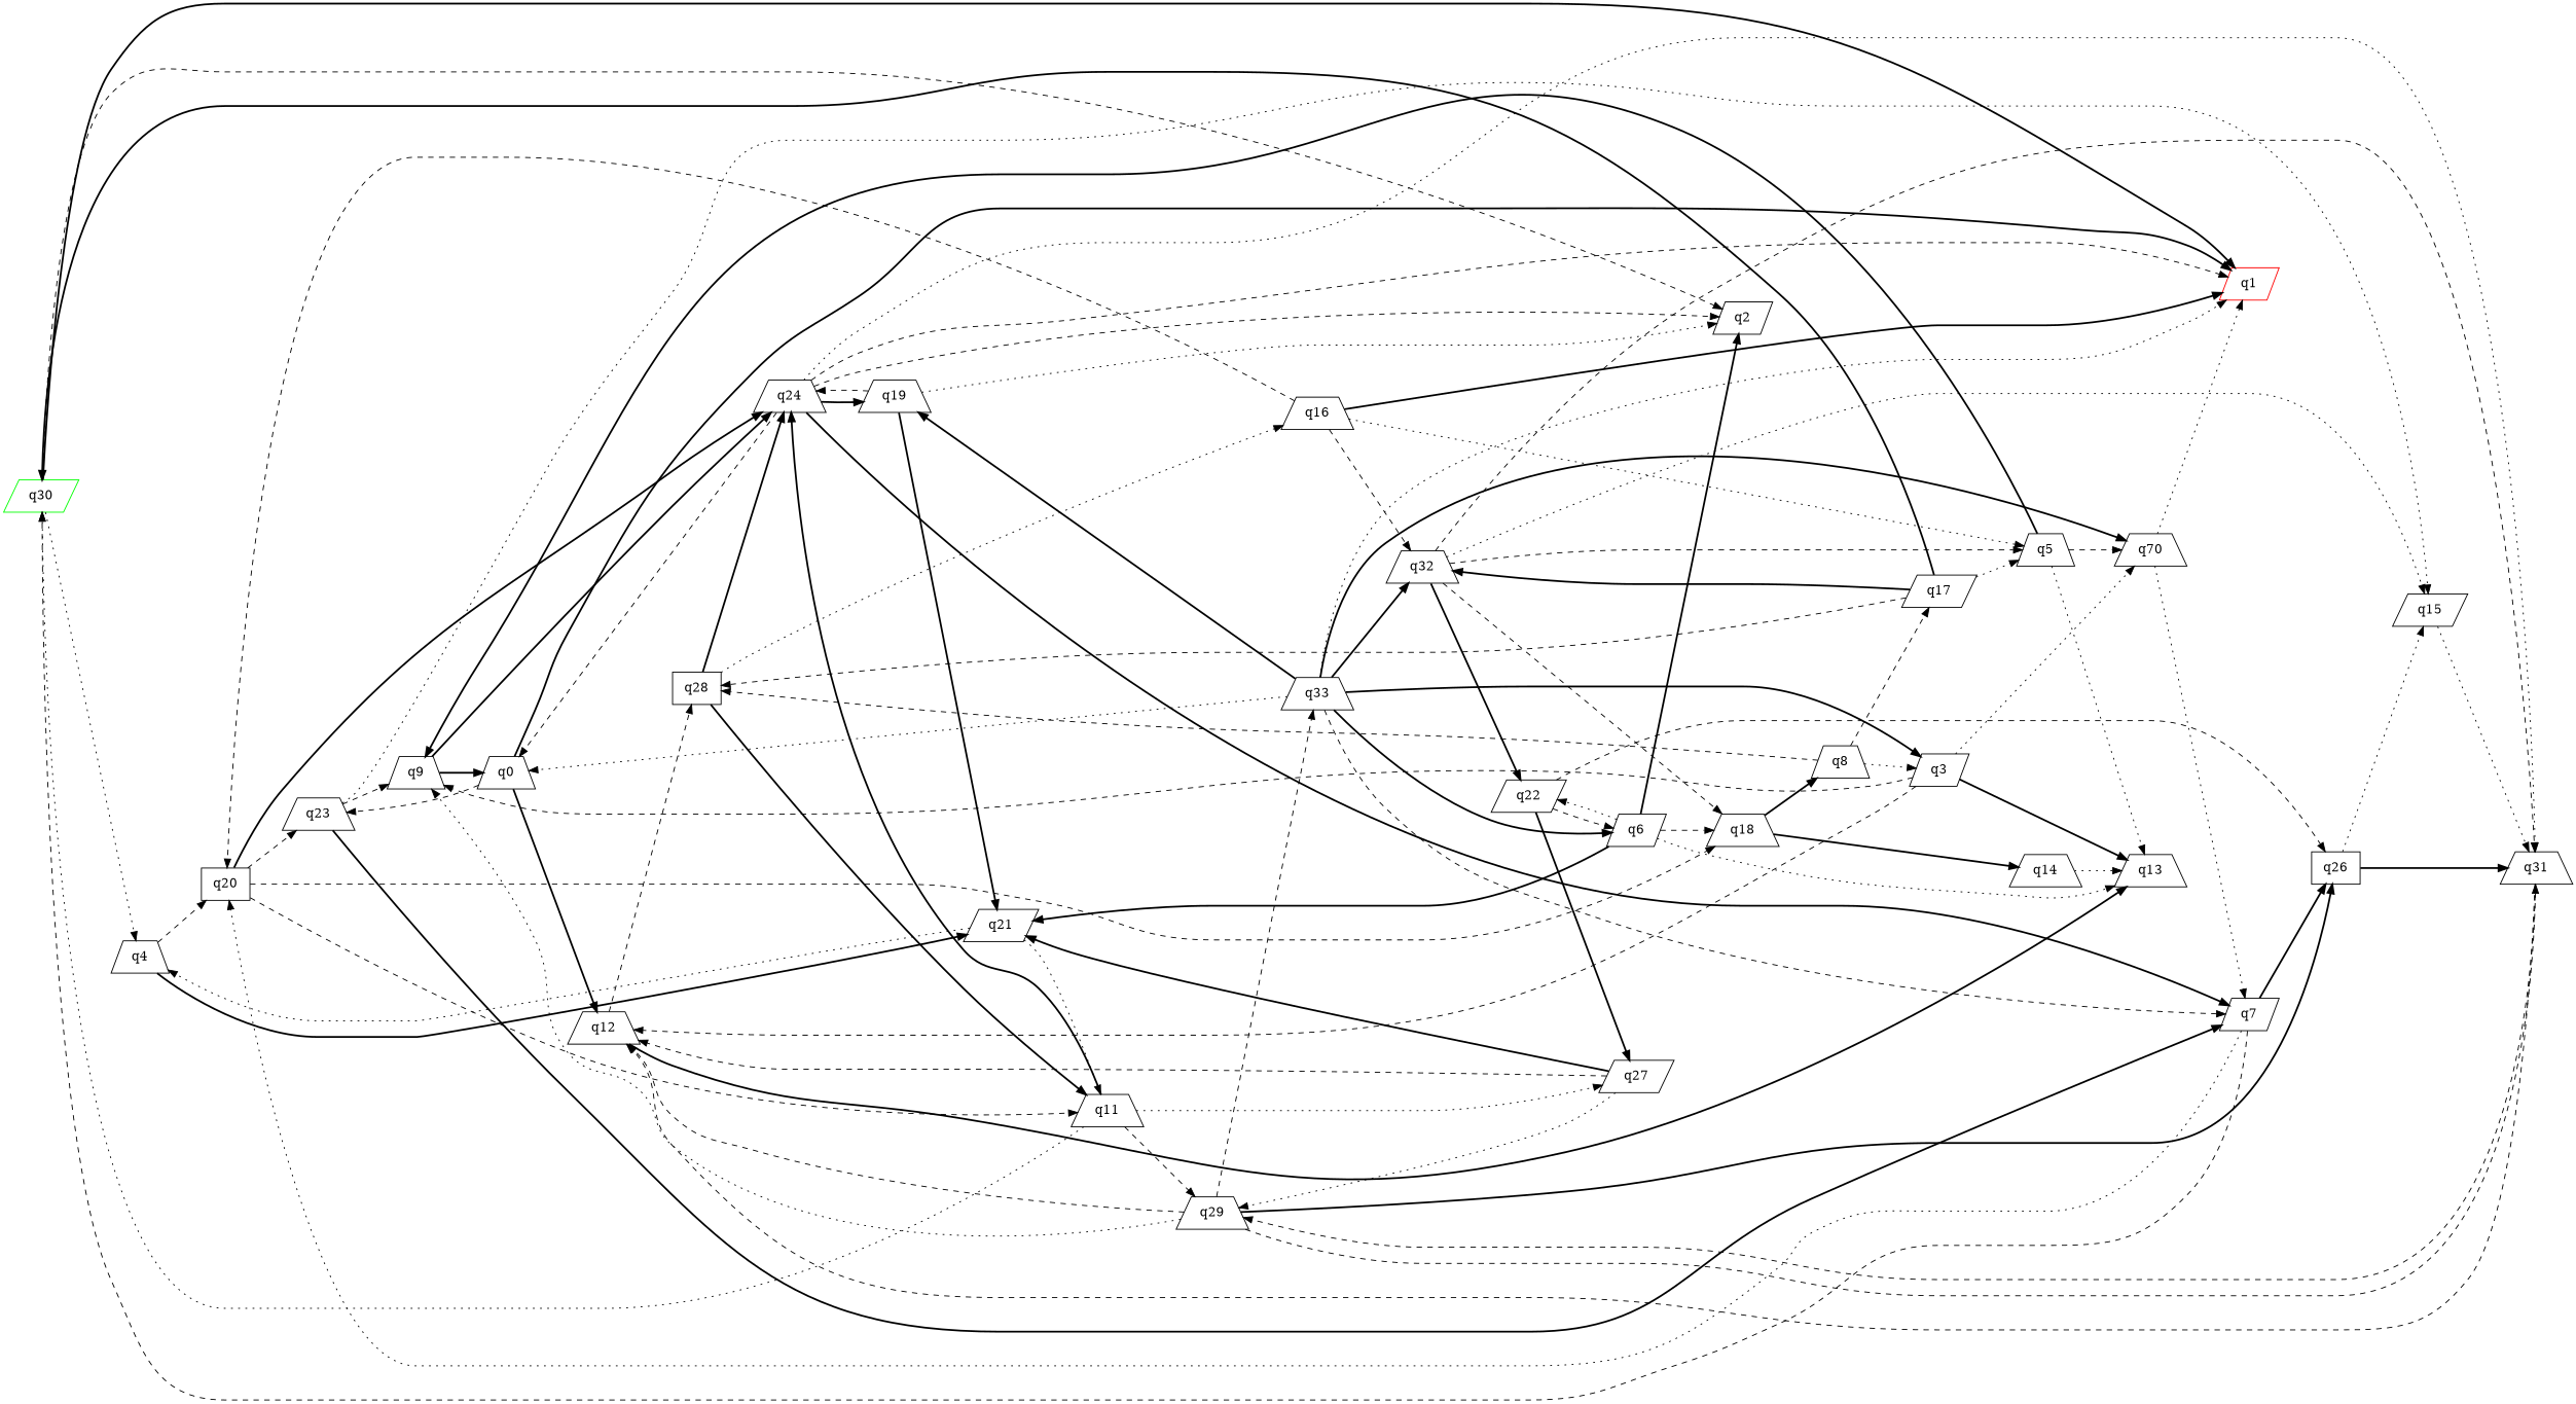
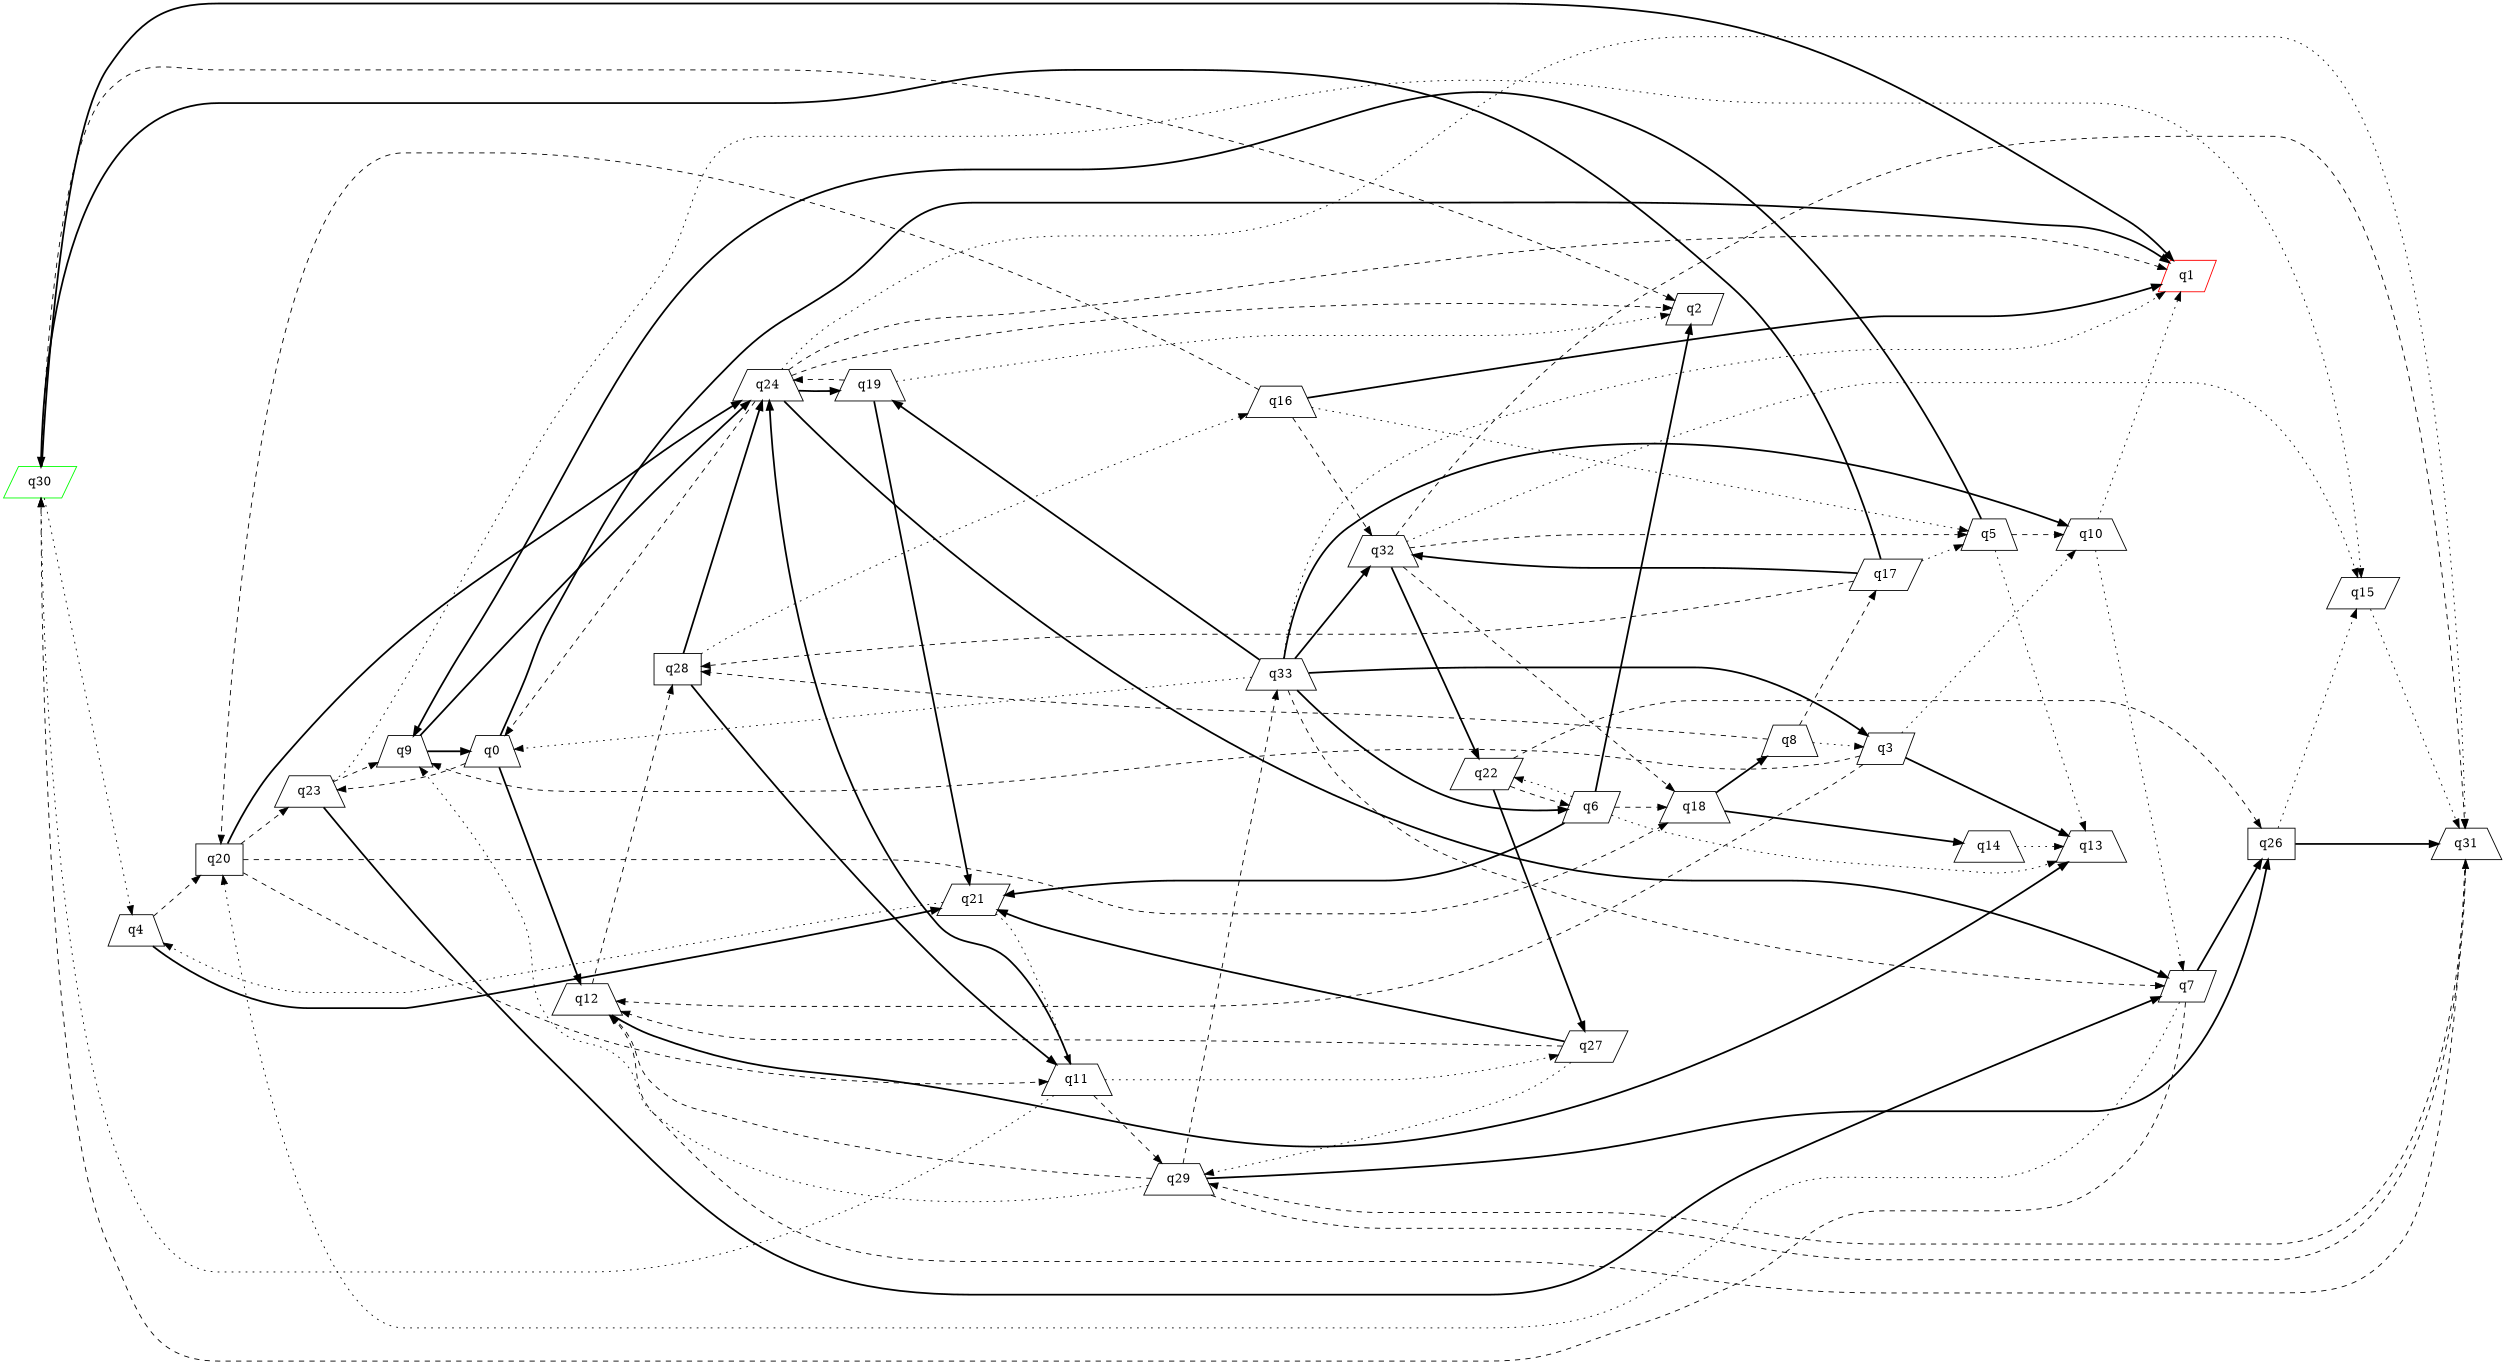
  digraph {
    rankdir=LR
    node [shape=trapezium]
    edge [style=bold]
    q30 [color=green initial=1 shape=parallelogram]
    q1 [color=red final=1 shape=parallelogram]
    q4
    q2 [shape=parallelogram]
    q20 [shape=box]
    q21 [shape=parallelogram]
    q0
    q12
    q23
    q13
    q28 [shape=box]
    q9
    q7 [shape=parallelogram]
    q15 [shape=parallelogram]
    q24
    q11
    q16
    q26 [shape=box]
    q31
    q3 [shape=parallelogram]
-   q10 [label=q70]
+   q10
    q19
    q18
    q8
    q14
    q27 [shape=parallelogram]
    q29
    q5
    q6 [shape=parallelogram]
    q22 [shape=parallelogram]
    q17 [shape=parallelogram]
    q32
    q33
    q30 -> q1
    q30 -> q4 [style=dotted]
    q30 -> q2 [style=dashed]
    q4 -> q20 [style=dashed]
    q4 -> q21
    q20 -> q23 [style=dashed]
    q20 -> q24
    q20 -> q11 [style=dashed]
    q20 -> q18 [style=dashed]
    q21 -> q4 [style=dotted]
    q21 -> q11 [style=dotted]
    q0 -> q1
    q0 -> q12
    q0 -> q23 [style=dashed]
    q12 -> q13
    q12 -> q28 [style=dashed]
    q23 -> q9 [style=dashed]
    q23 -> q7
    q23 -> q15 [style=dotted]
    q28 -> q24
    q28 -> q11
    q28 -> q16 [style=dotted]
    q9 -> q0
    q9 -> q24
    q7 -> q30 [style=dashed]
    q7 -> q20 [style=dotted]
    q7 -> q26
    q15 -> q31 [style=dotted]
    q24 -> q1 [style=dashed]
    q24 -> q2 [style=dashed]
    q24 -> q0 [style=dashed]
    q24 -> q7
    q24 -> q31 [style=dotted]
    q24 -> q19
    q11 -> q30 [style=dotted]
    q11 -> q24
    q11 -> q27 [style=dotted]
    q11 -> q29 [style=dashed]
    q16 -> q1
    q16 -> q20 [style=dashed]
    q16 -> q5 [style=dotted]
    q16 -> q32 [style=dashed]
    q26 -> q15 [style=dotted]
    q26 -> q31
    q31 -> q12 [style=dashed]
    q31 -> q29 [style=dashed]
    q3 -> q12 [style=dashed]
    q3 -> q13
    q3 -> q9 [style=dashed]
    q3 -> q10 [style=dotted]
    q10 -> q1 [style=dotted]
    q10 -> q7 [style=dotted]
    q19 -> q2 [style=dotted]
    q19 -> q21
    q19 -> q24 [style=dashed]
    q18 -> q8
    q18 -> q14
    q8 -> q28 [style=dashed]
    q8 -> q3 [style=dotted]
    q8 -> q17 [style=dashed]
    q14 -> q13 [style=dotted]
    q27 -> q21
    q27 -> q12 [style=dashed]
    q27 -> q29 [style=dotted]
    q29 -> q12 [style=dashed]
    q29 -> q9 [style=dotted]
    q29 -> q26
    q29 -> q31 [style=dashed]
    q29 -> q33 [style=dashed]
    q5 -> q13 [style=dotted]
    q5 -> q9
    q5 -> q10 [style=dashed]
    q6 -> q2
    q6 -> q21
    q6 -> q13 [style=dotted]
    q6 -> q18 [style=dashed]
    q6 -> q22 [style=dotted]
    q22 -> q26 [style=dashed]
    q22 -> q27
    q22 -> q6 [style=dashed]
    q17 -> q30
    q17 -> q28 [style=dashed]
    q17 -> q5 [style=dotted]
    q17 -> q32
    q32 -> q15 [style=dotted]
    q32 -> q31 [style=dashed]
    q32 -> q18 [style=dashed]
    q32 -> q5 [style=dashed]
    q32 -> q22
    q33 -> q1 [style=dotted]
    q33 -> q0 [style=dotted]
    q33 -> q7 [style=dashed]
    q33 -> q3
    q33 -> q10
    q33 -> q19
    q33 -> q6
    q33 -> q32
  }
